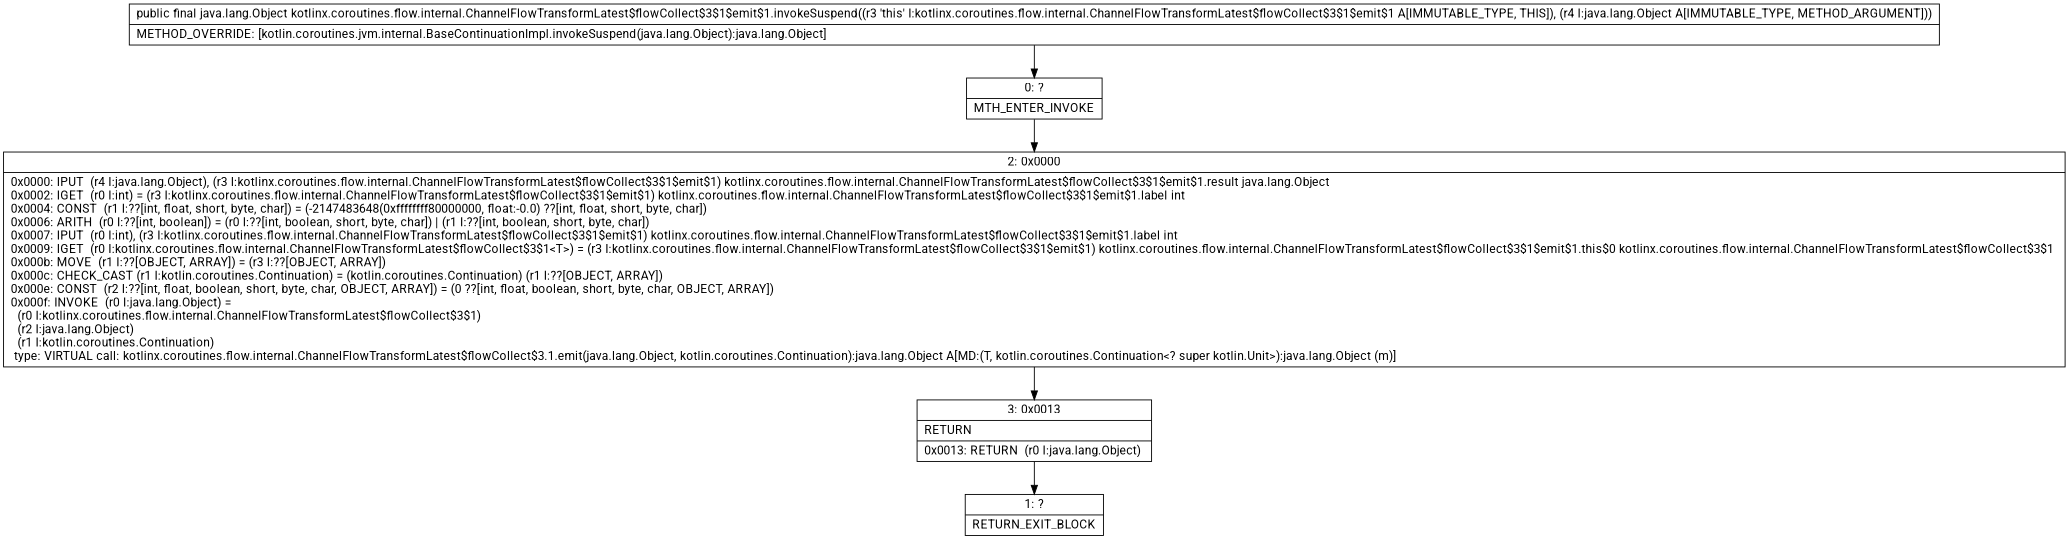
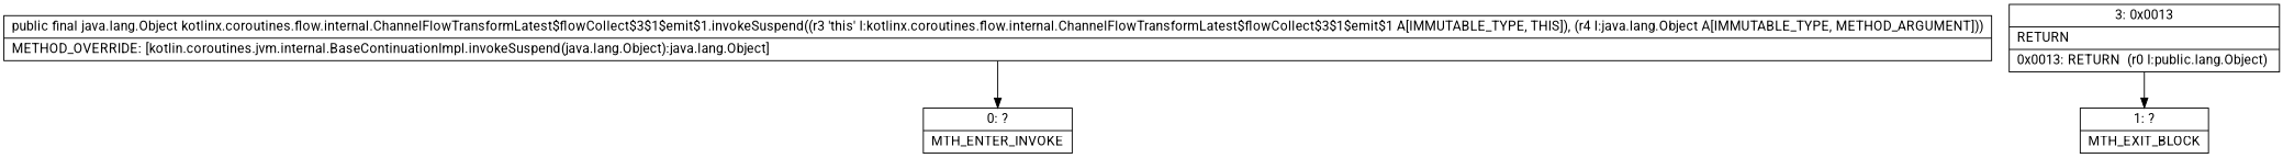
  digraph {
    fontname=Roboto
    node [fontname=Roboto shape=record]
    edge [fontname=Roboto]
    n1 [label="{0\:\ ?|MTH_ENTER_INVOKE\l}"]
-   n2 [label="{2\:\ 0x0000|0x0000: IPUT  (r4 I:java.lang.Object), (r3 I:kotlinx.coroutines.flow.internal.ChannelFlowTransformLatest$flowCollect$3$1$emit$1) kotlinx.coroutines.flow.internal.ChannelFlowTransformLatest$flowCollect$3$1$emit$1.result java.lang.Object \l0x0002: IGET  (r0 I:int) = (r3 I:kotlinx.coroutines.flow.internal.ChannelFlowTransformLatest$flowCollect$3$1$emit$1) kotlinx.coroutines.flow.internal.ChannelFlowTransformLatest$flowCollect$3$1$emit$1.label int \l0x0004: CONST  (r1 I:??[int, float, short, byte, char]) = (\-2147483648(0xffffffff80000000, float:\-0.0) ??[int, float, short, byte, char]) \l0x0006: ARITH  (r0 I:??[int, boolean]) = (r0 I:??[int, boolean, short, byte, char]) \| (r1 I:??[int, boolean, short, byte, char]) \l0x0007: IPUT  (r0 I:int), (r3 I:kotlinx.coroutines.flow.internal.ChannelFlowTransformLatest$flowCollect$3$1$emit$1) kotlinx.coroutines.flow.internal.ChannelFlowTransformLatest$flowCollect$3$1$emit$1.label int \l0x0009: IGET  (r0 I:kotlinx.coroutines.flow.internal.ChannelFlowTransformLatest$flowCollect$3$1\<T\>) = (r3 I:kotlinx.coroutines.flow.internal.ChannelFlowTransformLatest$flowCollect$3$1$emit$1) kotlinx.coroutines.flow.internal.ChannelFlowTransformLatest$flowCollect$3$1$emit$1.this$0 kotlinx.coroutines.flow.internal.ChannelFlowTransformLatest$flowCollect$3$1 \l0x000b: MOVE  (r1 I:??[OBJECT, ARRAY]) = (r3 I:??[OBJECT, ARRAY]) \l0x000c: CHECK_CAST (r1 I:kotlin.coroutines.Continuation) = (kotlin.coroutines.Continuation) (r1 I:??[OBJECT, ARRAY]) \l0x000e: CONST  (r2 I:??[int, float, boolean, short, byte, char, OBJECT, ARRAY]) = (0 ??[int, float, boolean, short, byte, char, OBJECT, ARRAY]) \l0x000f: INVOKE  (r0 I:java.lang.Object) = \l  (r0 I:kotlinx.coroutines.flow.internal.ChannelFlowTransformLatest$flowCollect$3$1)\l  (r2 I:java.lang.Object)\l  (r1 I:kotlin.coroutines.Continuation)\l type: VIRTUAL call: kotlinx.coroutines.flow.internal.ChannelFlowTransformLatest$flowCollect$3.1.emit(java.lang.Object, kotlin.coroutines.Continuation):java.lang.Object A[MD:(T, kotlin.coroutines.Continuation\<? super kotlin.Unit\>):java.lang.Object (m)]\l}"]
-   n3 [label="{3\:\ 0x0013|RETURN\l|0x0013: RETURN  (r0 I:java.lang.Object) \l}"]
-   n4 [label="{1\:\ ?|RETURN_EXIT_BLOCK\l}"]
+   n3 [label="{3\:\ 0x0013|RETURN\l|0x0013: RETURN  (r0 I:public.lang.Object) \l}"]
+   n4 [label="{1\:\ ?|MTH_EXIT_BLOCK\l}"]
    n5 [label="{public final java.lang.Object kotlinx.coroutines.flow.internal.ChannelFlowTransformLatest$flowCollect$3$1$emit$1.invokeSuspend((r3 'this' I:kotlinx.coroutines.flow.internal.ChannelFlowTransformLatest$flowCollect$3$1$emit$1 A[IMMUTABLE_TYPE, THIS]), (r4 I:java.lang.Object A[IMMUTABLE_TYPE, METHOD_ARGUMENT]))  | METHOD_OVERRIDE: [kotlin.coroutines.jvm.internal.BaseContinuationImpl.invokeSuspend(java.lang.Object):java.lang.Object]\l}"]
-   n1 -> n2
-   n2 -> n3
    n3 -> n4
    n5 -> n1
  }
